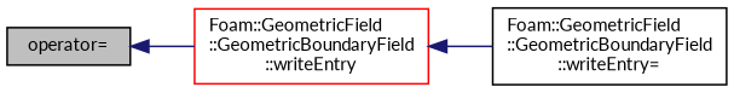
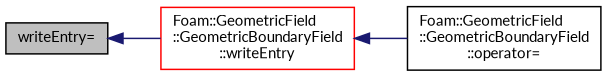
  digraph {
    fontname=Lato
    rankdir=LR
    node [color=black fontname=Lato fontsize=10 shape=record]
    edge [color=midnightblue dir=back fontname=Lato fontsize=10 labelfontname=FreeSans labelfontsize=10 style=solid]
-   n1 [fillcolor=grey75 fontcolor=black height=0.2 label="operator=" style=filled width=0.4]
+   n1 [fillcolor=grey75 fontcolor=black height=0.2 label="writeEntry=" style=filled width=0.4]
    n2 [color=red height=0.2 label="Foam::GeometricField\l::GeometricBoundaryField\l::writeEntry" width=0.4]
-   n3 [height=0.2 label="Foam::GeometricField\l::GeometricBoundaryField\l::writeEntry=" width=0.4]
+   n3 [height=0.2 label="Foam::GeometricField\l::GeometricBoundaryField\l::operator=" width=0.4]
    n1 -> n2
    n2 -> n3
  }
